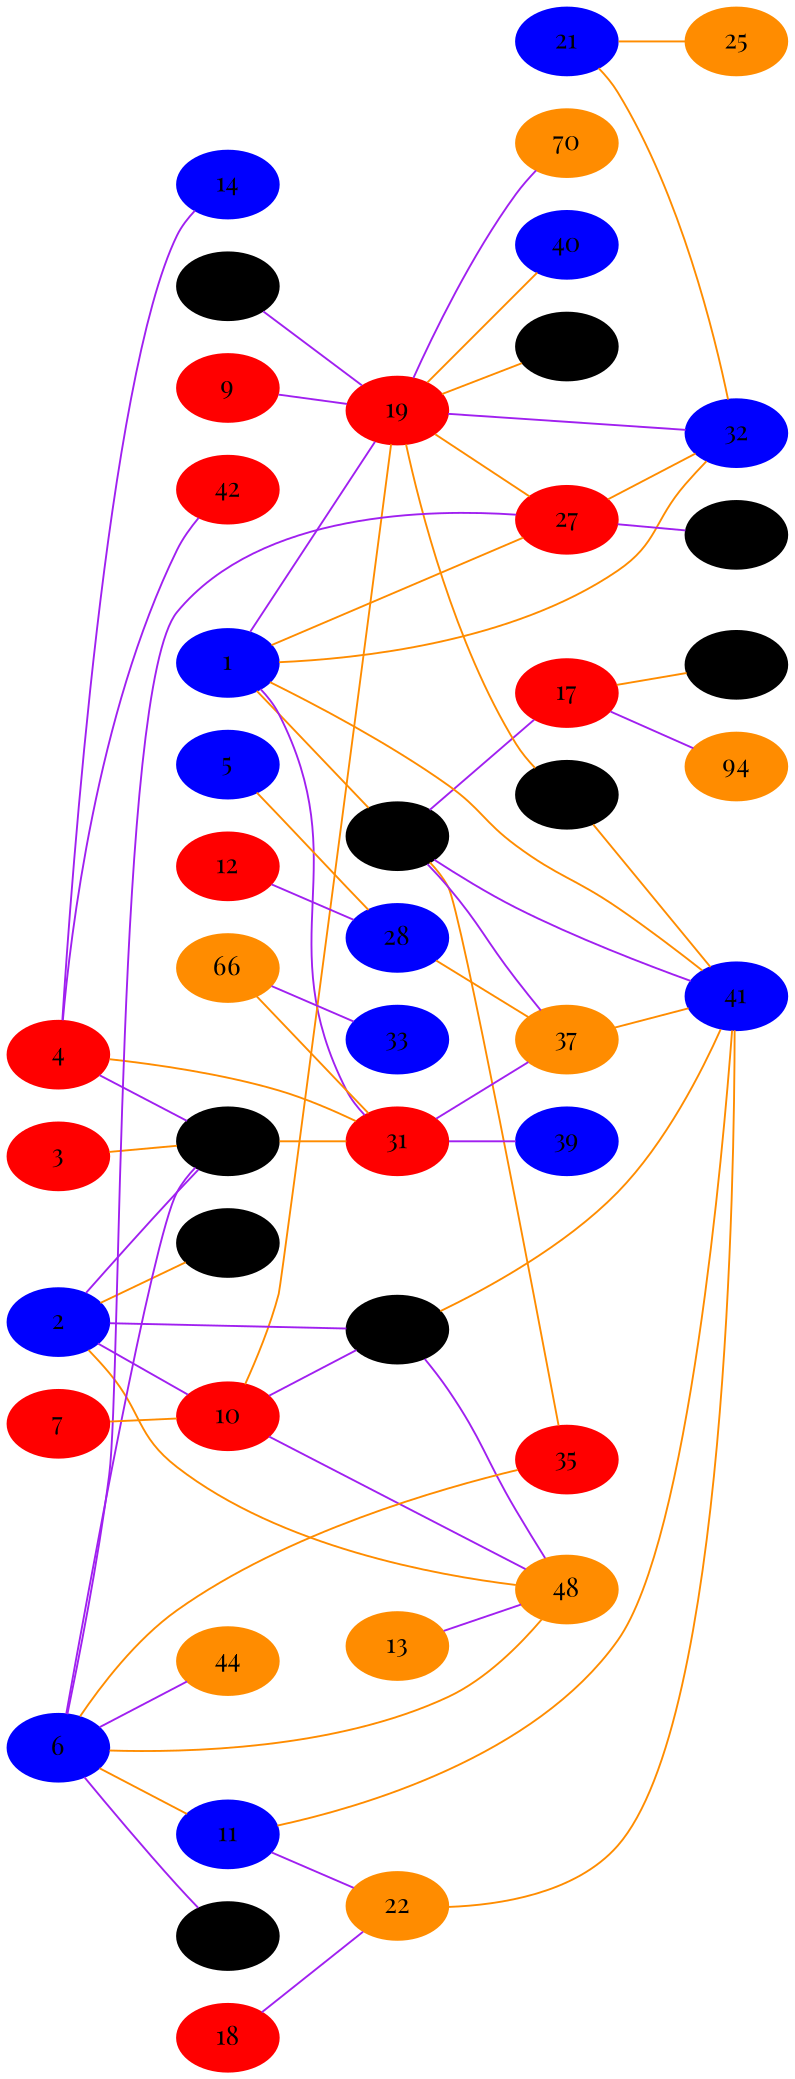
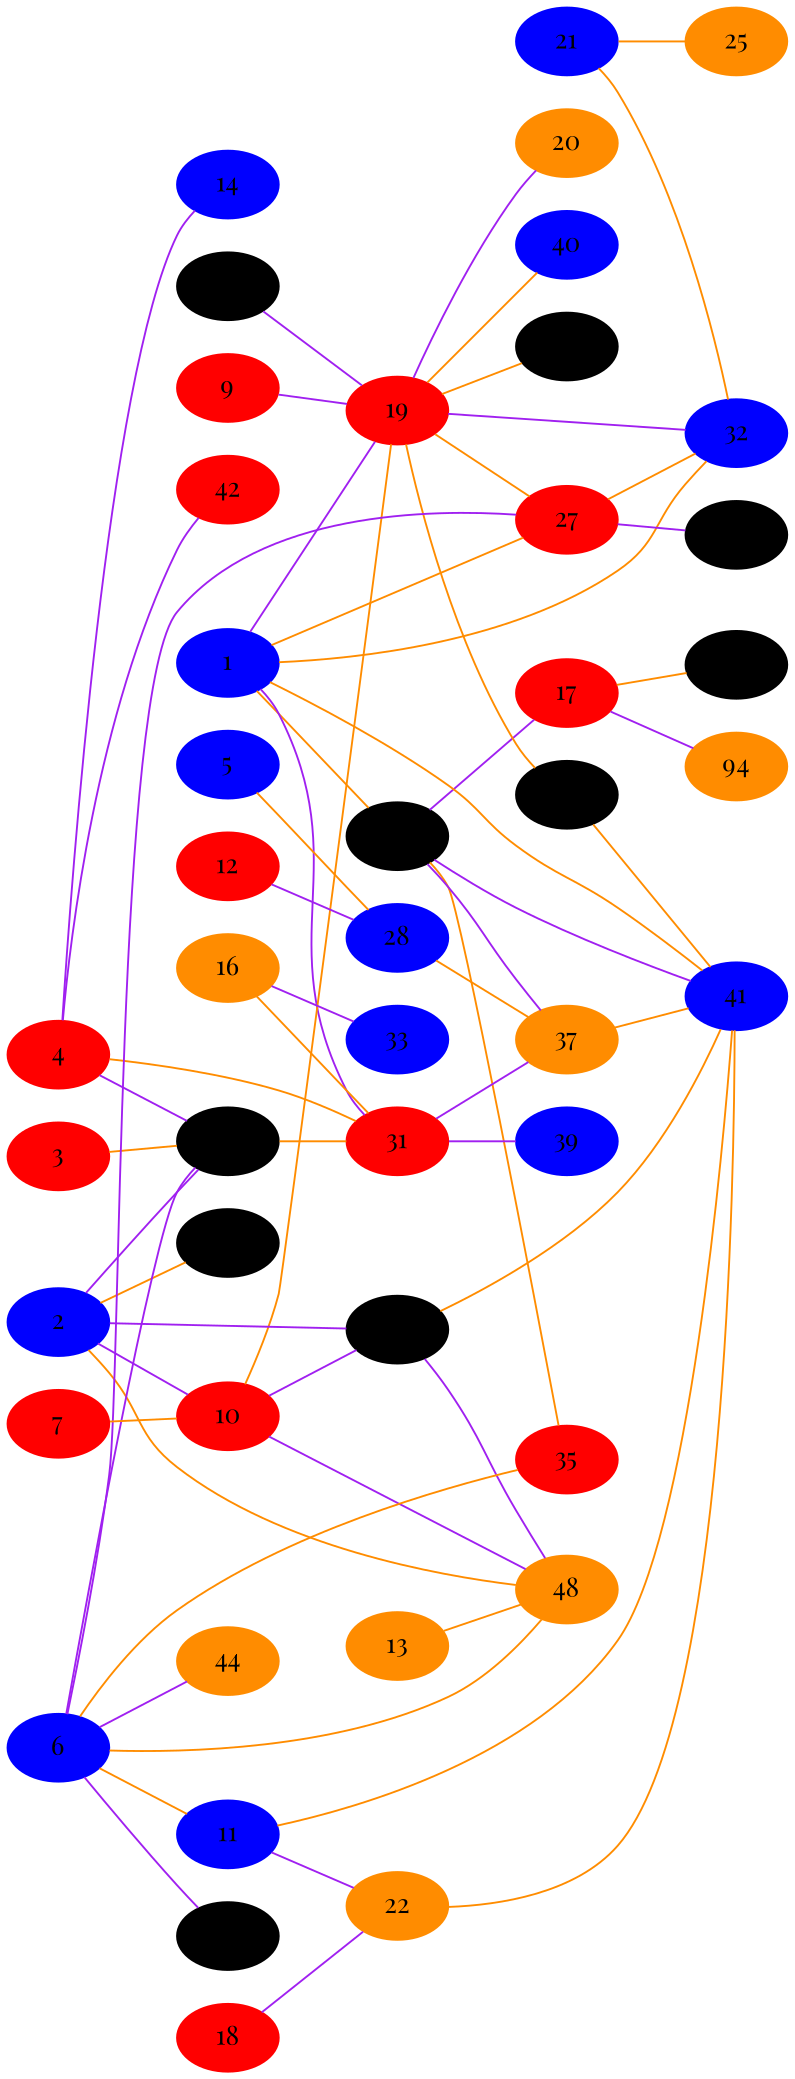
  graph {
    fontname="Playfair Display"
    rankdir=LR
    node [color=blue fontname="Playfair Display" style=filled]
    edge [color=purple fontname="Playfair Display" weight=1.0]
    8 [color=black]
    1
    19 [color=red]
    27 [color=red]
    31 [color=red]
    32
    41
    35 [color=red]
    17 [color=red]
    37 [color=darkorange]
-   20 [color=darkorange label=70]
+   20 [color=darkorange]
    29 [color=black]
    40
    45 [color=black]
    30 [color=black]
    39
    10 [color=red]
    2
    26 [color=black]
    34 [color=black]
    36 [color=black]
    n22 [color=darkorange label=48]
    3 [color=red]
    4 [color=red]
    14
    42 [color=red]
    5
    28
    6
    11
    43 [color=black]
    44 [color=darkorange]
    22 [color=darkorange]
    7 [color=red]
    23 [color=black]
    n36 [color=darkorange label=94]
    9 [color=red]
    12 [color=red]
    13 [color=darkorange]
    15 [color=black]
-   16 [color=darkorange label=66]
+   16 [color=darkorange]
    33
    18 [color=red]
    21
    25 [color=darkorange]
    8 -- 41 [weight=2.0]
    8 -- 35 [color=darkorange]
    8 -- 17
    8 -- 37 [weight=2.0]
    1 -- 8 [color=darkorange]
    1 -- 19
    1 -- 27 [color=darkorange]
    1 -- 31
    1 -- 32 [color=darkorange]
    1 -- 41 [color=darkorange]
    19 -- 27 [color=darkorange]
    19 -- 32
    19 -- 20
    19 -- 29 [color=darkorange]
    19 -- 40 [color=darkorange]
    19 -- 45 [color=darkorange]
    27 -- 32 [color=darkorange]
    27 -- 30
    31 -- 37
    31 -- 39
    17 -- 23 [color=darkorange]
    17 -- n36
    37 -- 41 [color=darkorange]
    29 -- 41 [color=darkorange]
    10 -- 19 [color=darkorange]
    10 -- 36
    10 -- n22
    2 -- 10
    2 -- 26
    2 -- 34 [color=darkorange]
    2 -- 36
    2 -- n22 [color=darkorange]
    26 -- 31 [color=darkorange]
    36 -- 41 [color=darkorange]
    36 -- n22
    3 -- 26 [color=darkorange]
    4 -- 31 [color=darkorange weight=2.0]
    4 -- 26 [weight=2.0]
    4 -- 14
    4 -- 42
    5 -- 28 [color=darkorange]
    28 -- 37 [color=darkorange]
    6 -- 27
    6 -- 35 [color=darkorange]
    6 -- 26
    6 -- n22 [color=darkorange weight=2.0]
    6 -- 11 [color=darkorange weight=3.0]
    6 -- 43
    6 -- 44
    11 -- 41 [color=darkorange]
    11 -- 22
    22 -- 41 [color=darkorange]
    7 -- 10 [color=darkorange]
    9 -- 19
    12 -- 28
-   13 -- n22
+   13 -- n22 [color=darkorange]
    15 -- 19
    16 -- 31 [color=darkorange]
    16 -- 33
    18 -- 22
    21 -- 32 [color=darkorange]
    21 -- 25 [color=darkorange]
  }
